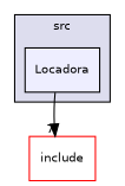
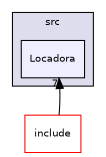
  digraph {
    compound=true
    node [fontname=Helvetica fontsize=10 shape=box style=filled]
    n1 [fillcolor="#eeeeff" label=Locadora pencolor=black]
    n2 [color=red fillcolor=white label=include]
    subgraph cluster_1 {
      bgcolor="#ddddee"
      fontname=Helvetica
      fontsize=10
      label=src
      pencolor=black
      n1
    }
-   n1 -> n2 [headlabel=7 labeldistance=1.5 labelfontname=Helvetica labelfontsize=10]
+   n2 -> n1 [headlabel=7 labeldistance=1.5 labelfontname=Helvetica labelfontsize=10]
  }
